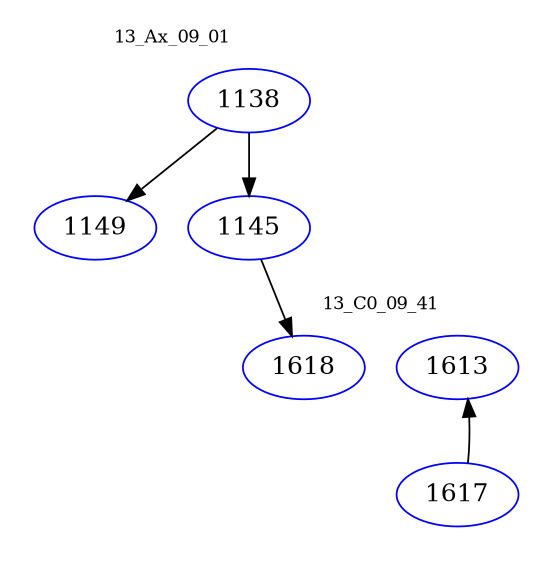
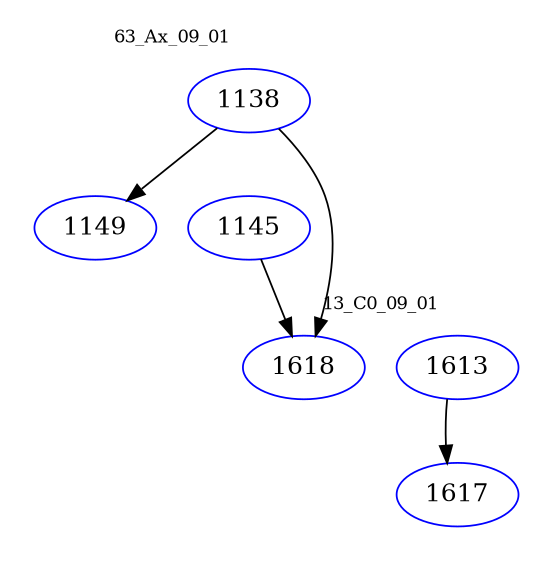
  digraph {
    node [color=blue]
    edge [color=black]
    n1 [label=1138]
    n2 [label=1149]
    n3 [label=1145]
    n4 [label=1613]
    n5 [label=1618]
    n6 [label=1617]
    subgraph cluster_1 {
      color=white
      fontsize=10
-     label="13_Ax_09_01"
+     label="63_Ax_09_01"
      n1
      n2
      n3
    }
    subgraph cluster_2 {
      color=white
      fontsize=10
-     label="13_C0_09_41"
+     label="13_C0_09_01"
      n4
      n5
      n6
    }
    n1 -> n2
-   n1 -> n3
+   n1 -> n5
    n3 -> n5
-   n6 -> n4
+   n4 -> n6
  }
